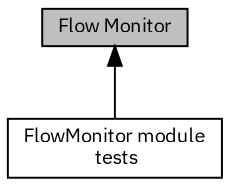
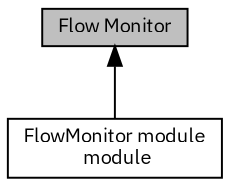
  digraph {
    rankdir=TB
    fontname="IBM Plex Sans"
    node [color=black fontname="IBM Plex Sans" fontsize=10 shape=record style=filled]
-   n1 [fillcolor=white height=0.2 label="FlowMonitor module\l tests" width=0.4]
+   n1 [fillcolor=white height=0.2 label="FlowMonitor module\l module" width=0.4]
    n2 [fillcolor=grey75 fontcolor=black height=0.2 label="Flow Monitor" width=0.4]
    n2 -> n1 [dir=back fontname="IBM Plex Sans" fontsize=10 labelfontname=Helvetica labelfontsize=10 shape=plaintext style=solid]
  }
